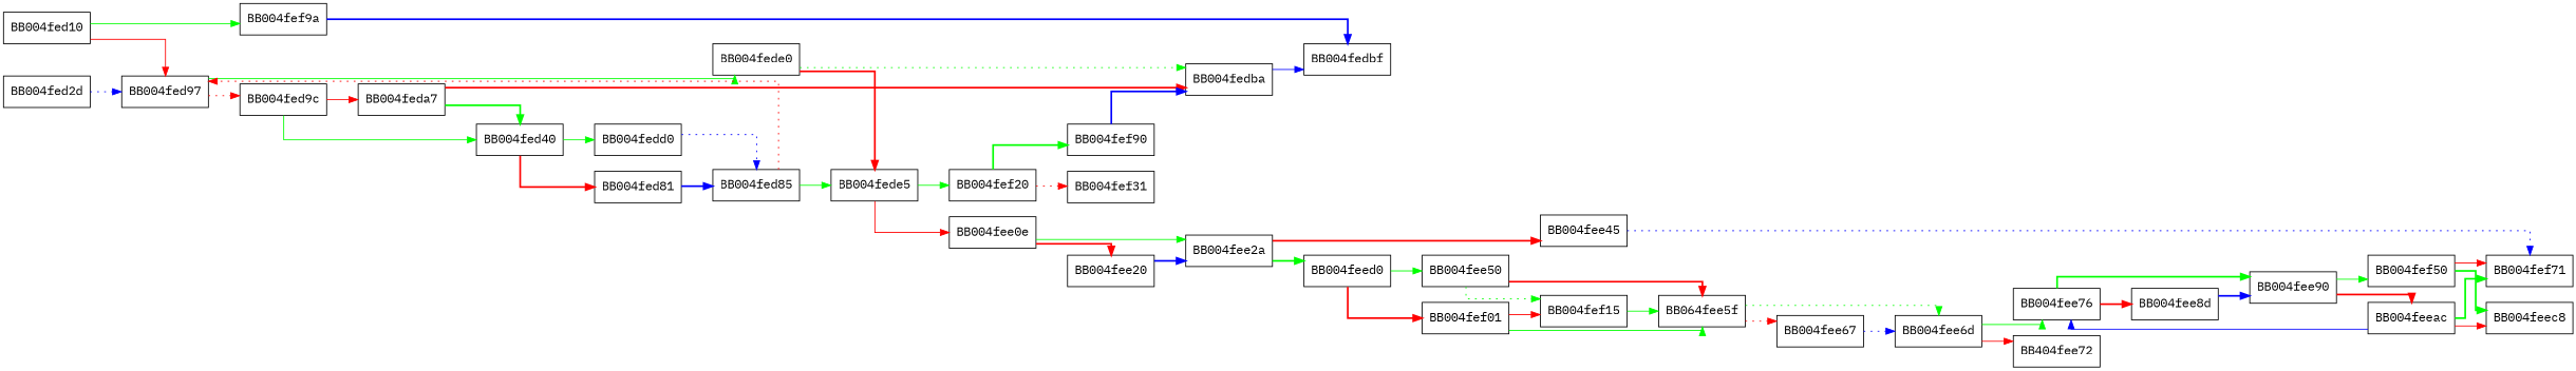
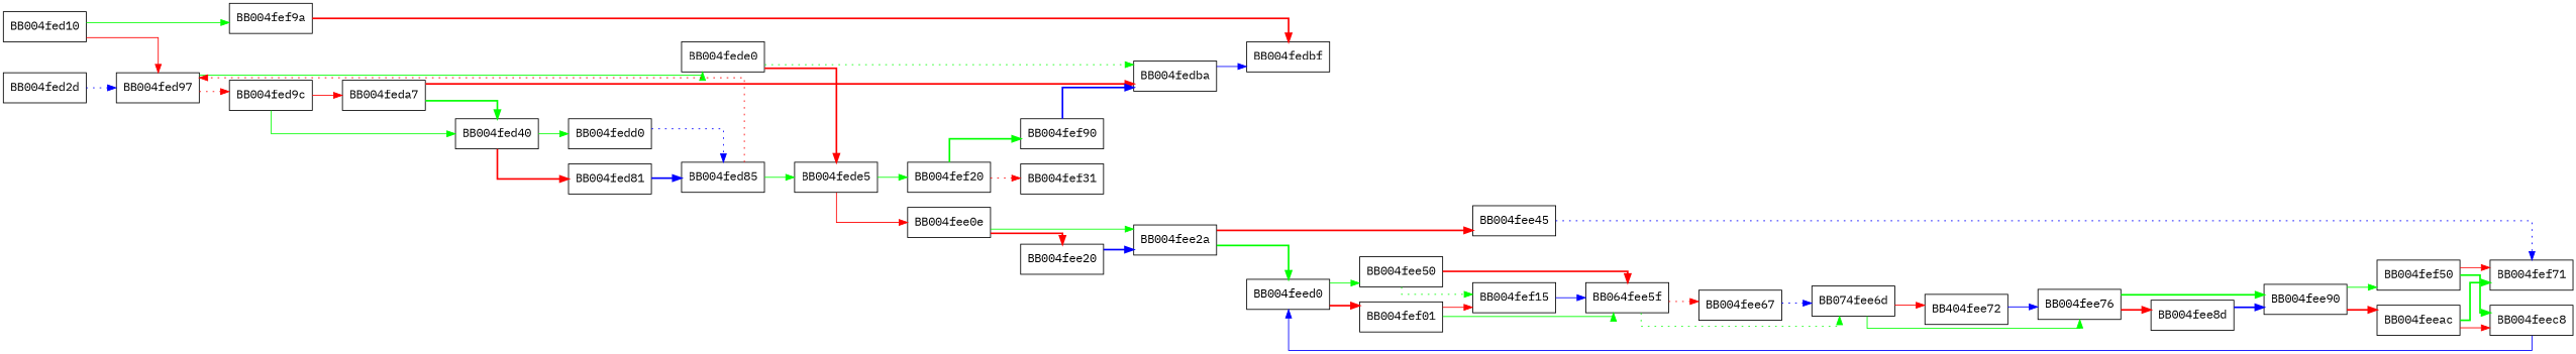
  digraph {
    fontname="IBM Plex Mono"
    rankdir=LR
    splines=ortho
    node [fontname="IBM Plex Mono" shape=box]
    edge [color=green fontname="IBM Plex Mono" style=solid]
    BB004fed10
    BB004fef9a
    BB004fed97
    BB004fedbf
    BB004fed2d
    BB004fede0
    BB004fed9c
    BB004fede5
    BB004fedba
    BB004fed40
    BB004feda7
    BB004fedd0
    BB004fed81
    BB004fed85
    BB004fef20
    BB004fee0e
    BB004fef90
    BB004fef31
    BB004fee2a
    BB004fee20
    BB004feed0
    BB004fee45
    BB004fee50
    BB004fef01
    BB004fef71
    BB004fef15
    n27 [label=BB064fee5f]
-   BB004fee6d
+   BB004fee6d [label=BB074fee6d]
    BB004fee67
    BB004fee76
    n31 [label=BB404fee72]
    BB004fee90
    BB004fee8d
    BB004fef50
    BB004feeac
    BB004feec8
    BB004fed10 -> BB004fef9a
    BB004fed10 -> BB004fed97 [color=red]
-   BB004fef9a -> BB004fedbf [color=blue style=bold]
+   BB004fef9a -> BB004fedbf [color=red style=bold]
    BB004fed97 -> BB004fede0
    BB004fed97 -> BB004fed9c [color=red style=dotted]
    BB004fed2d -> BB004fed97 [color=blue style=dotted]
    BB004fede0 -> BB004fede5 [color=red style=bold]
    BB004fede0 -> BB004fedba [style=dotted]
    BB004fed9c -> BB004fed40
    BB004fed9c -> BB004feda7 [color=red]
    BB004fede5 -> BB004fef20
    BB004fede5 -> BB004fee0e [color=red]
    BB004fedba -> BB004fedbf [color=blue]
    BB004fed40 -> BB004fedd0
    BB004fed40 -> BB004fed81 [color=red style=bold]
    BB004feda7 -> BB004fedba [color=red style=bold]
    BB004feda7 -> BB004fed40 [style=bold]
    BB004fedd0 -> BB004fed85 [color=blue style=dotted]
    BB004fed81 -> BB004fed85 [color=blue style=bold]
    BB004fed85 -> BB004fed97 [color=red style=dotted]
    BB004fed85 -> BB004fede5
    BB004fef20 -> BB004fef90 [style=bold]
    BB004fef20 -> BB004fef31 [color=red style=dotted]
    BB004fee0e -> BB004fee2a
    BB004fee0e -> BB004fee20 [color=red style=bold]
    BB004fef90 -> BB004fedba [color=blue style=bold]
    BB004fee2a -> BB004feed0 [style=bold]
    BB004fee2a -> BB004fee45 [color=red style=bold]
    BB004fee20 -> BB004fee2a [color=blue style=bold]
    BB004feed0 -> BB004fee50
    BB004feed0 -> BB004fef01 [color=red style=bold]
    BB004fee45 -> BB004fef71 [color=blue style=dotted]
    BB004fee50 -> BB004fef15 [style=dotted]
    BB004fee50 -> n27 [color=red style=bold]
    BB004fef01 -> BB004fef15 [color=red]
    BB004fef01 -> n27
-   BB004fef15 -> n27
+   BB004fef15 -> n27 [color=blue]
    n27 -> BB004fee6d [style=dotted]
    n27 -> BB004fee67 [color=red style=dotted]
    BB004fee6d -> BB004fee76
    BB004fee6d -> n31 [color=red]
    BB004fee67 -> BB004fee6d [color=blue style=dotted]
    BB004fee76 -> BB004fee90 [style=bold]
    BB004fee76 -> BB004fee8d [color=red style=bold]
-   BB004feeac -> BB004fee76 [color=blue]
+   n31 -> BB004fee76 [color=blue]
    BB004fee90 -> BB004fef50
    BB004fee90 -> BB004feeac [color=red style=bold]
    BB004fee8d -> BB004fee90 [color=blue style=bold]
    BB004fef50 -> BB004fef71 [color=red]
    BB004fef50 -> BB004feec8 [style=bold]
    BB004feeac -> BB004fef71 [style=bold]
    BB004feeac -> BB004feec8 [color=red]
+   BB004feec8 -> BB004feed0 [color=blue]
  }
